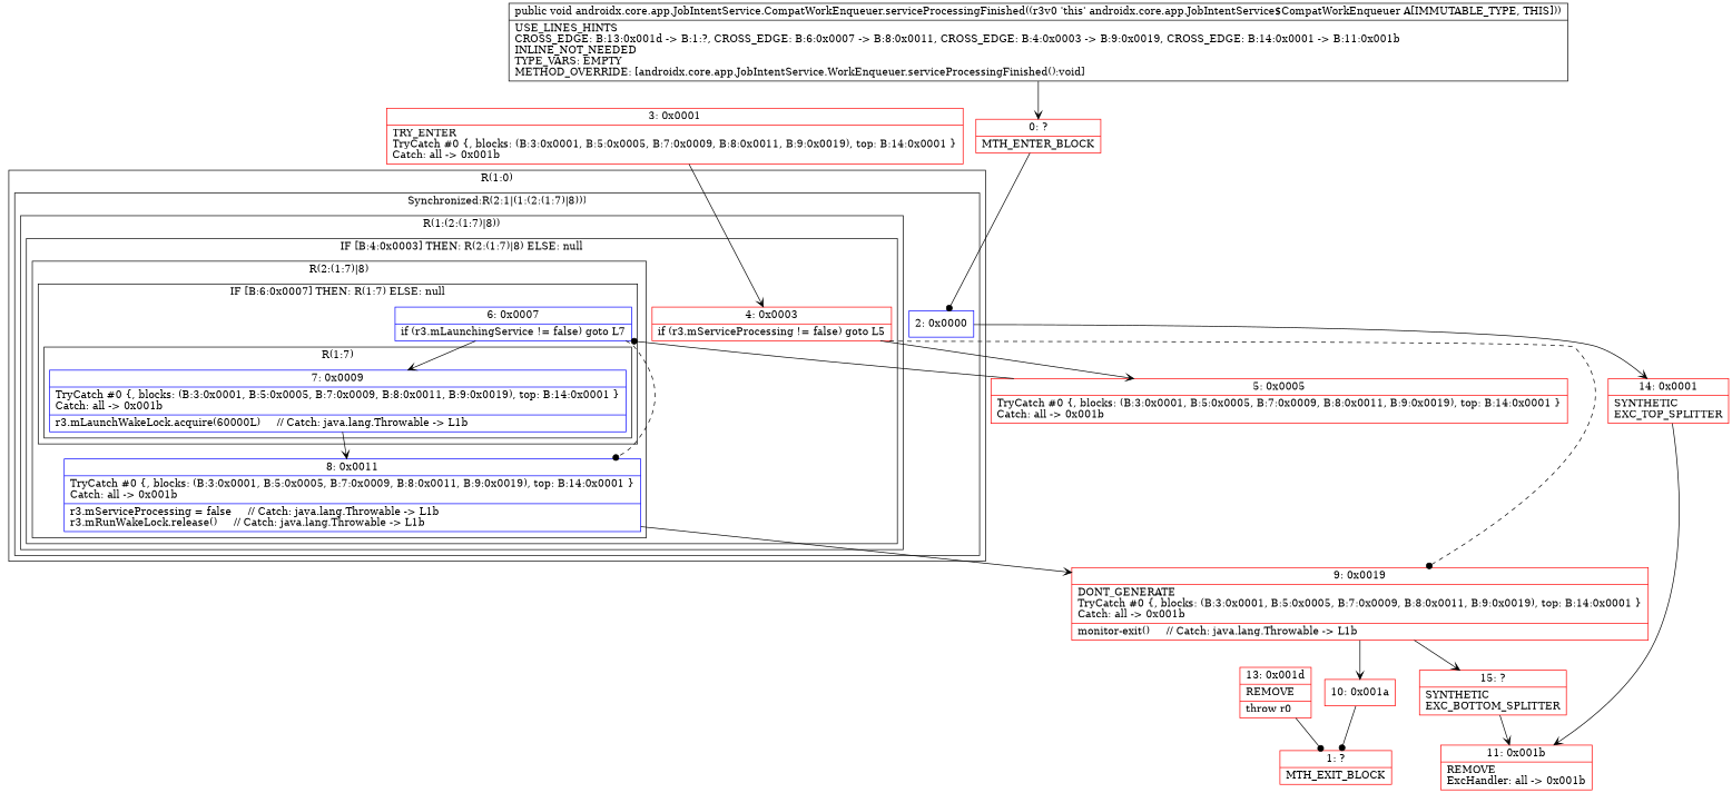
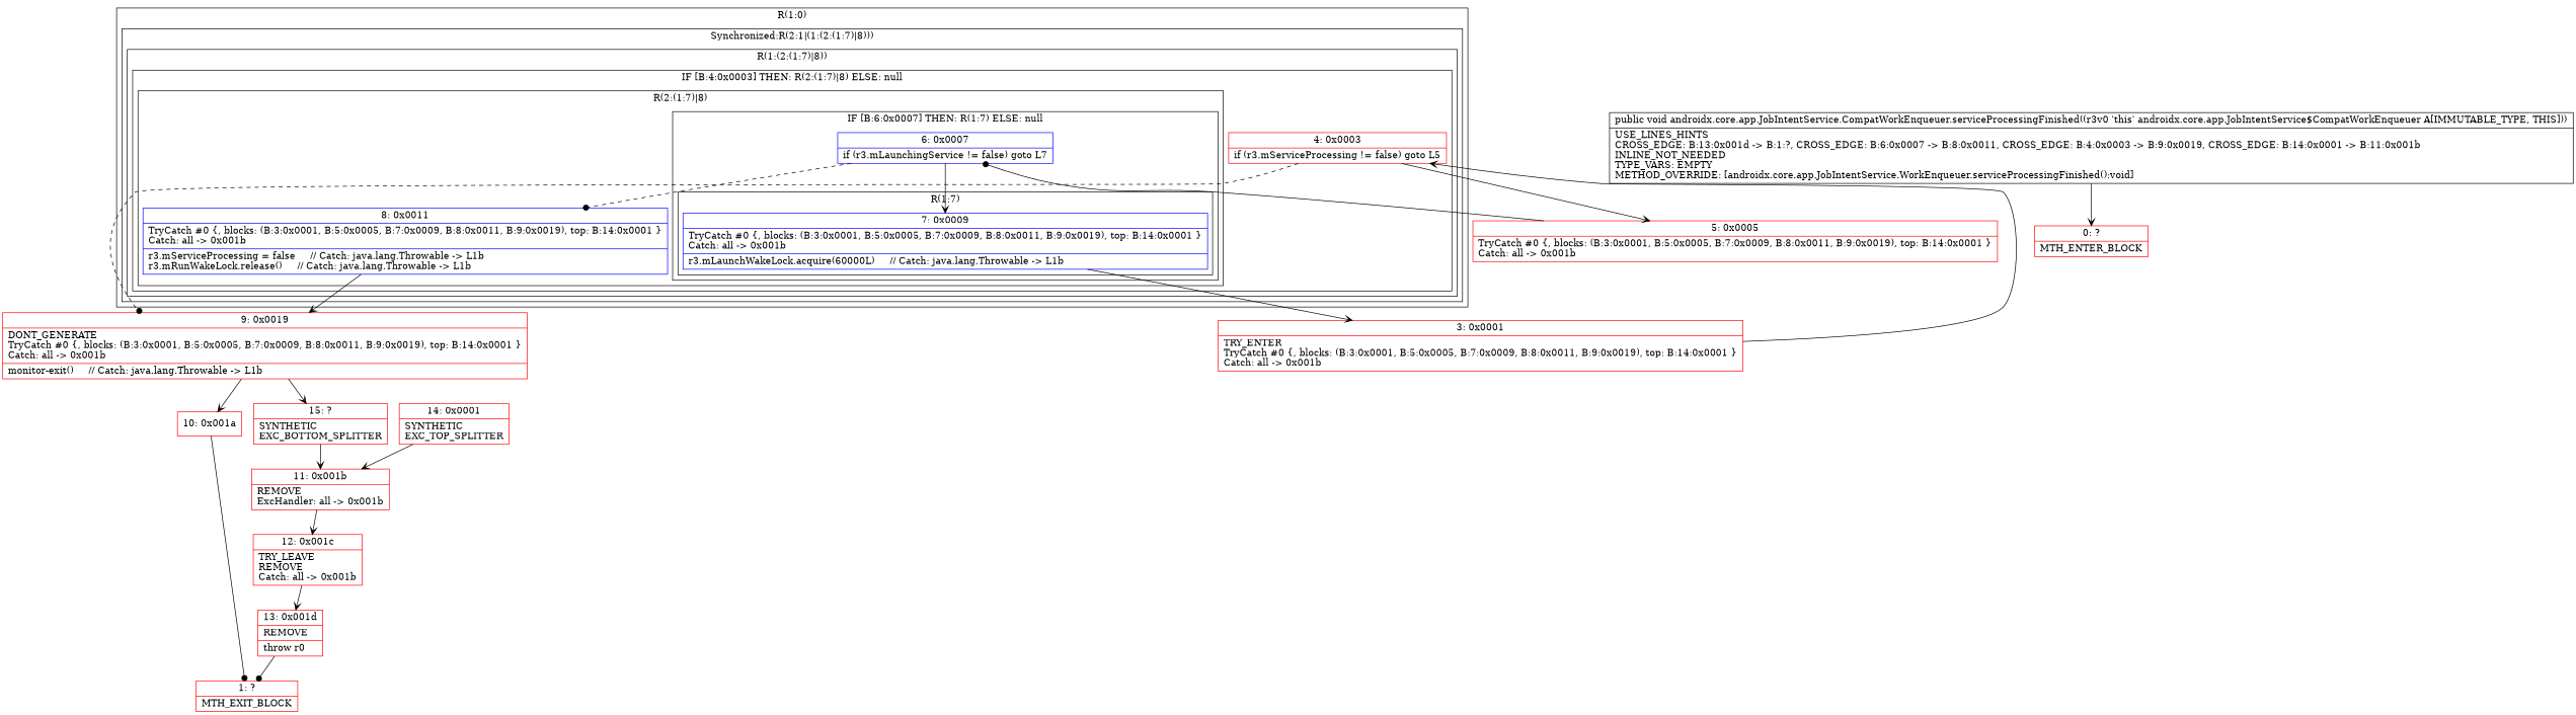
  digraph {
    node [color=red shape=record]
    edge [arrowhead=vee]
    n1 [color=blue label="{7\:\ 0x0009|TryCatch #0 \{, blocks: (B:3:0x0001, B:5:0x0005, B:7:0x0009, B:8:0x0011, B:9:0x0019), top: B:14:0x0001 \}\lCatch: all \-\> 0x001b\l|r3.mLaunchWakeLock.acquire(60000L)     \/\/ Catch: java.lang.Throwable \-\> L1b\l}"]
    n2 [color=blue label="{6\:\ 0x0007|if (r3.mLaunchingService != false) goto L7\l}"]
    n3 [color=blue label="{8\:\ 0x0011|TryCatch #0 \{, blocks: (B:3:0x0001, B:5:0x0005, B:7:0x0009, B:8:0x0011, B:9:0x0019), top: B:14:0x0001 \}\lCatch: all \-\> 0x001b\l|r3.mServiceProcessing = false     \/\/ Catch: java.lang.Throwable \-\> L1b\lr3.mRunWakeLock.release()     \/\/ Catch: java.lang.Throwable \-\> L1b\l}"]
    n4 [label="{4\:\ 0x0003|if (r3.mServiceProcessing != false) goto L5\l}"]
-   n5 [color=blue label="{2\:\ 0x0000}"]
    n6 [label="{9\:\ 0x0019|DONT_GENERATE\lTryCatch #0 \{, blocks: (B:3:0x0001, B:5:0x0005, B:7:0x0009, B:8:0x0011, B:9:0x0019), top: B:14:0x0001 \}\lCatch: all \-\> 0x001b\l|monitor\-exit()     \/\/ Catch: java.lang.Throwable \-\> L1b\l}"]
    n7 [label="{5\:\ 0x0005|TryCatch #0 \{, blocks: (B:3:0x0001, B:5:0x0005, B:7:0x0009, B:8:0x0011, B:9:0x0019), top: B:14:0x0001 \}\lCatch: all \-\> 0x001b\l}"]
    n8 [label="{14\:\ 0x0001|SYNTHETIC\lEXC_TOP_SPLITTER\l}"]
    n9 [label="{11\:\ 0x001b|REMOVE\lExcHandler: all \-\> 0x001b\l}"]
    n10 [label="{10\:\ 0x001a}"]
    n11 [label="{15\:\ ?|SYNTHETIC\lEXC_BOTTOM_SPLITTER\l}"]
    n12 [label="{0\:\ ?|MTH_ENTER_BLOCK\l}"]
    n13 [label="{3\:\ 0x0001|TRY_ENTER\lTryCatch #0 \{, blocks: (B:3:0x0001, B:5:0x0005, B:7:0x0009, B:8:0x0011, B:9:0x0019), top: B:14:0x0001 \}\lCatch: all \-\> 0x001b\l}"]
+   n14 [label="{12\:\ 0x001c|TRY_LEAVE\lREMOVE\lCatch: all \-\> 0x001b\l}"]
    n15 [label="{1\:\ ?|MTH_EXIT_BLOCK\l}"]
    n16 [label="{13\:\ 0x001d|REMOVE\l|throw r0\l}"]
    n17 [label="{public void androidx.core.app.JobIntentService.CompatWorkEnqueuer.serviceProcessingFinished((r3v0 'this' androidx.core.app.JobIntentService$CompatWorkEnqueuer A[IMMUTABLE_TYPE, THIS]))  | USE_LINES_HINTS\lCROSS_EDGE: B:13:0x001d \-\> B:1:?, CROSS_EDGE: B:6:0x0007 \-\> B:8:0x0011, CROSS_EDGE: B:4:0x0003 \-\> B:9:0x0019, CROSS_EDGE: B:14:0x0001 \-\> B:11:0x001b\lINLINE_NOT_NEEDED\lTYPE_VARS: EMPTY\lMETHOD_OVERRIDE: [androidx.core.app.JobIntentService.WorkEnqueuer.serviceProcessingFinished():void]\l}" color=""]
    subgraph cluster_1 {
      label="R(1:0)"
      subgraph cluster_2 {
        label="Synchronized:R(2:1|(1:(2:(1:7)|8)))"
-       n5
        subgraph cluster_3 {
          label="R(1:(2:(1:7)|8))"
          subgraph cluster_4 {
            label="IF [B:4:0x0003] THEN: R(2:(1:7)|8) ELSE: null"
            n4
            subgraph cluster_5 {
              label="R(2:(1:7)|8)"
              n3
              subgraph cluster_6 {
                label="IF [B:6:0x0007] THEN: R(1:7) ELSE: null"
                n2
                subgraph cluster_7 {
                  label="R(1:7)"
                  n1
                }
              }
            }
          }
        }
      }
    }
-   n1 -> n3
+   n1 -> n13
    n2 -> n1
    n2 -> n3 [arrowhead=dot style=dashed]
    n3 -> n6
    n4 -> n6 [arrowhead=dot style=dashed]
    n4 -> n7
-   n5 -> n8
    n6 -> n10
    n6 -> n11
    n7 -> n2 [arrowhead=dot]
    n8 -> n9
+   n9 -> n14
    n10 -> n15 [arrowhead=dot]
    n11 -> n9
-   n12 -> n5 [arrowhead=dot]
    n13 -> n4
+   n14 -> n16
    n16 -> n15 [arrowhead=dot]
    n17 -> n12
  }
